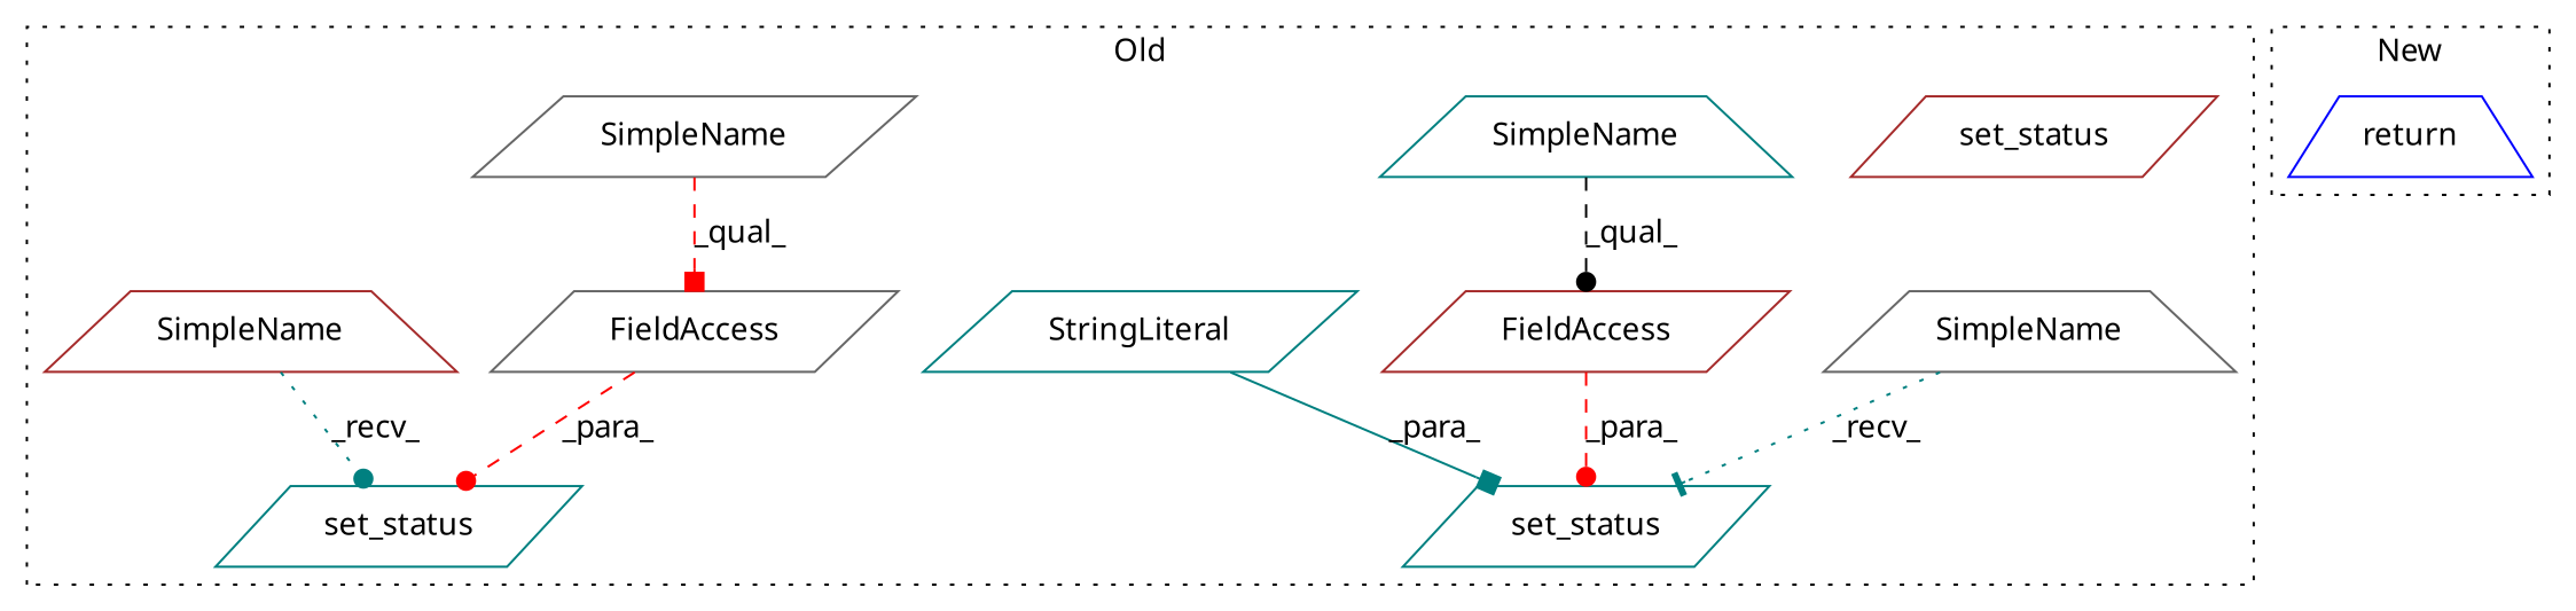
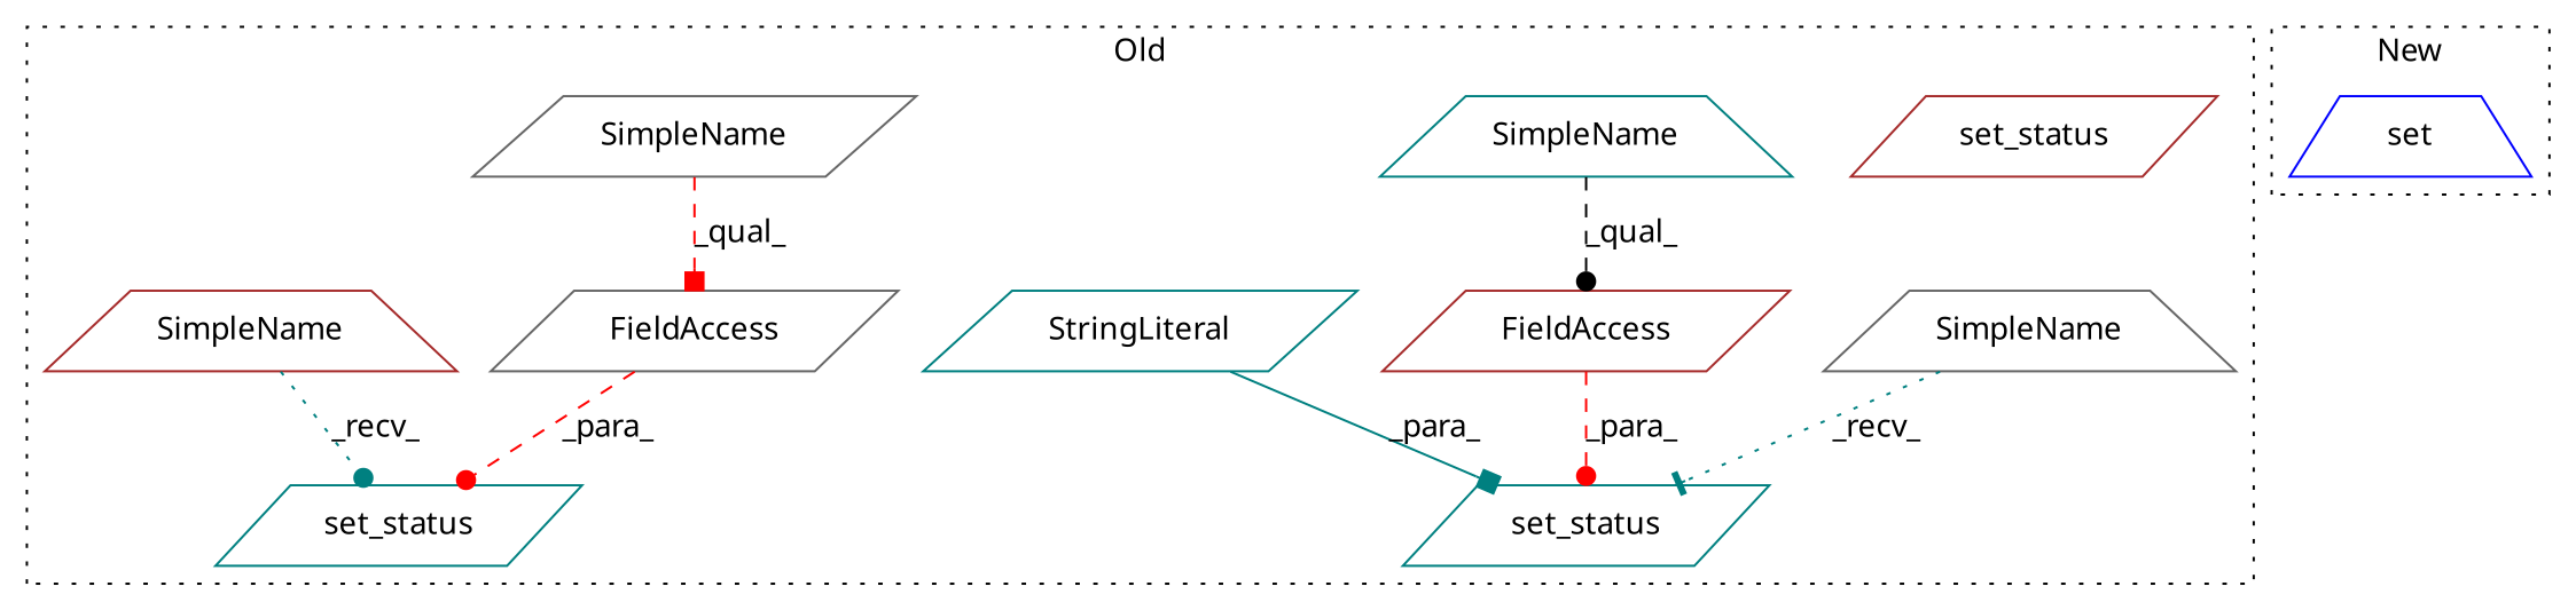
  digraph {
    fontname="Noto Sans"
    node [a=42 l="11,1" s=1609 shape=parallelogram color=teal fontname="Noto Sans"]
    edge [color=red style=dashed arrowhead=dot fontname="Noto Sans"]
    n1 [a=32 label=set_status s="1598,1713"]
    n2 [a=22 l=19 label=FieldAccess color=gray40]
    n3 [a=22 l=19 label=FieldAccess s=1332 color=brown]
    n4 [a=32 label=set_status s="1321,1421"]
    n5 [a=32 label=set_status s="1877,1995" color=brown]
    n6 [a=45 l=69 label=StringLiteral s=1352]
    n7 [l=11 label=SimpleName s=1586 shape=trapezium color=brown]
    n8 [l=11 label=SimpleName s=1309 shape=trapezium color=gray40]
    n9 [l=12 label=SimpleName s=1332 shape=trapezium]
    n10 [l=12 label=SimpleName color=gray40]
-   n11 [a=41 l=7 label=return s=1352 shape=trapezium color=blue]
+   n11 [a=41 l=7 label=set s=1352 shape=trapezium color=blue]
    subgraph cluster_1 {
      label=Old
      style=dotted
      n1
      n2
      n3
      n4
      n5
      n6
      n7
      n8
      n9
      n10
    }
    subgraph cluster_2 {
      label=New
      style=dotted
      n11
    }
    n2 -> n1 [label=_para_]
    n3 -> n4 [label=_para_]
    n6 -> n4 [label=_para_ color=teal style=solid arrowhead=box]
    n7 -> n1 [label=_recv_ color=teal style=dotted]
    n8 -> n4 [label=_recv_ color=teal style=dotted arrowhead=tee]
    n9 -> n3 [label=_qual_ color=black]
    n10 -> n2 [label=_qual_ arrowhead=box]
  }
